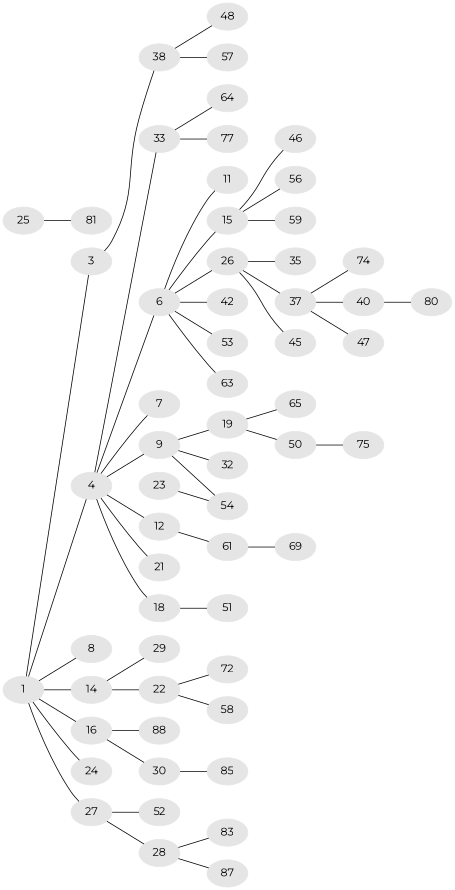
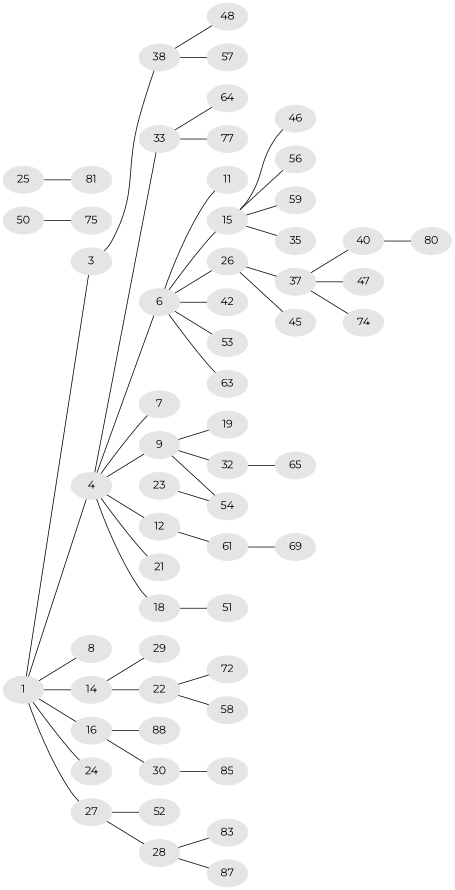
  graph {
    fontname=Montserrat
    rankdir=LR
    node [color=gray90 fontname=Montserrat style=filled]
    edge [fontname=Montserrat]
    1 [super="+2"]
    3
    4 [super="+5"]
    8
    14 [super="+34"]
    16 [super="+68"]
    24
    27
    38 [super="+78"]
    6 [super="+17"]
    7
    9 [super="+31"]
    12 [super="+49"]
    18 [super="+43"]
    21 [super="+79"]
    33 [super="+55"]
    22 [super="+36"]
    29
    30 [super="+90"]
    88
    28 [super="+71"]
    52
    48
    57 [super="+60"]
    11
    15 [super="+44"]
    26 [super="+66"]
    42
    53
    63 [super="+84"]
    19 [super="+20"]
    32 [super="+41"]
    54
    61
    51
    64 [super="+73"]
    77
    46
    56 [super="+89"]
    59
    35
    37 [super="+39"]
    45
    50 [super="+62"]
    23 [super="+82"]
    65
    69 [super="+70"]
    25 [super="+67"]
    81
    58
    72
    85
    75
    40 [super="+76"]
    47
    74
    83
    87
    80
    1 -- 3
    1 -- 4
    1 -- 8
    1 -- 14
    1 -- 16
    1 -- 24
    1 -- 27
    3 -- 38
    4 -- 6
    4 -- 7
    4 -- 9
    4 -- 12
    4 -- 18
    4 -- 21
    4 -- 33
    14 -- 22
    14 -- 29
    16 -- 30
    16 -- 88
    27 -- 28
    27 -- 52
    38 -- 48
    38 -- 57
    6 -- 11
    6 -- 15
    6 -- 26
    6 -- 42
    6 -- 53
    6 -- 63
    9 -- 19
    9 -- 32
    9 -- 54
    12 -- 61
    18 -- 51
    33 -- 64
    33 -- 77
    22 -- 58
    22 -- 72
    30 -- 85
    28 -- 83
    28 -- 87
    15 -- 46
    15 -- 56
    15 -- 59
-   26 -- 35
+   15 -- 35
    26 -- 37
    26 -- 45
-   19 -- 50
-   19 -- 65
+   32 -- 65
    61 -- 69
    37 -- 40
    37 -- 47
    37 -- 74
    50 -- 75
    23 -- 54
    25 -- 81
    40 -- 80
  }
